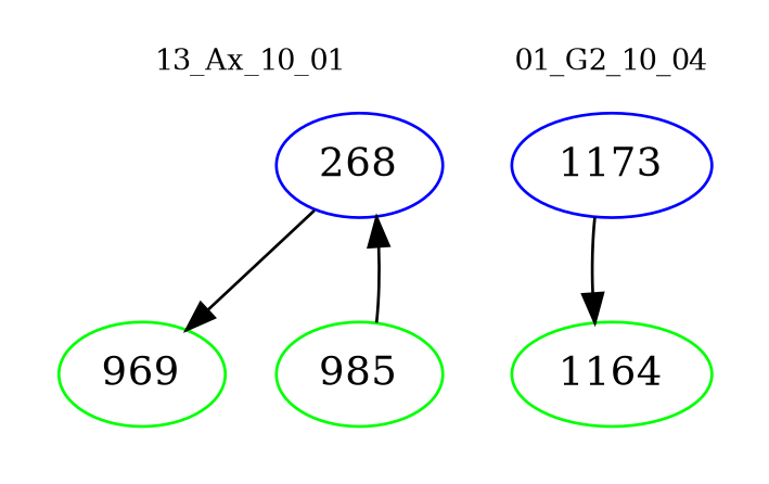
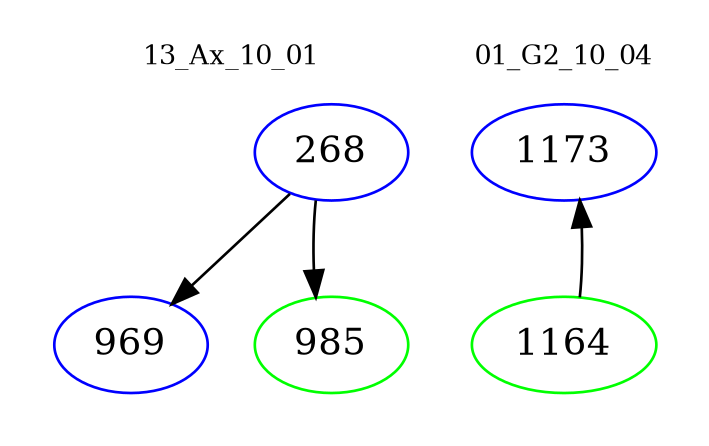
  digraph {
    node [color=blue]
    edge [color=black]
    n1 [label=268]
-   n2 [color=green label=969]
+   n2 [label=969]
    n3 [color=green label=985]
    n4 [label=1173]
    n5 [color=green label=1164]
    subgraph cluster_1 {
      color=white
      fontsize=10
      label="13_Ax_10_01"
      n1
      n2
      n3
    }
    subgraph cluster_2 {
      color=white
      fontsize=10
      label="01_G2_10_04"
      n4
      n5
    }
    n1 -> n2
-   n3 -> n1
-   n4 -> n5
+   n1 -> n3
+   n5 -> n4
  }
